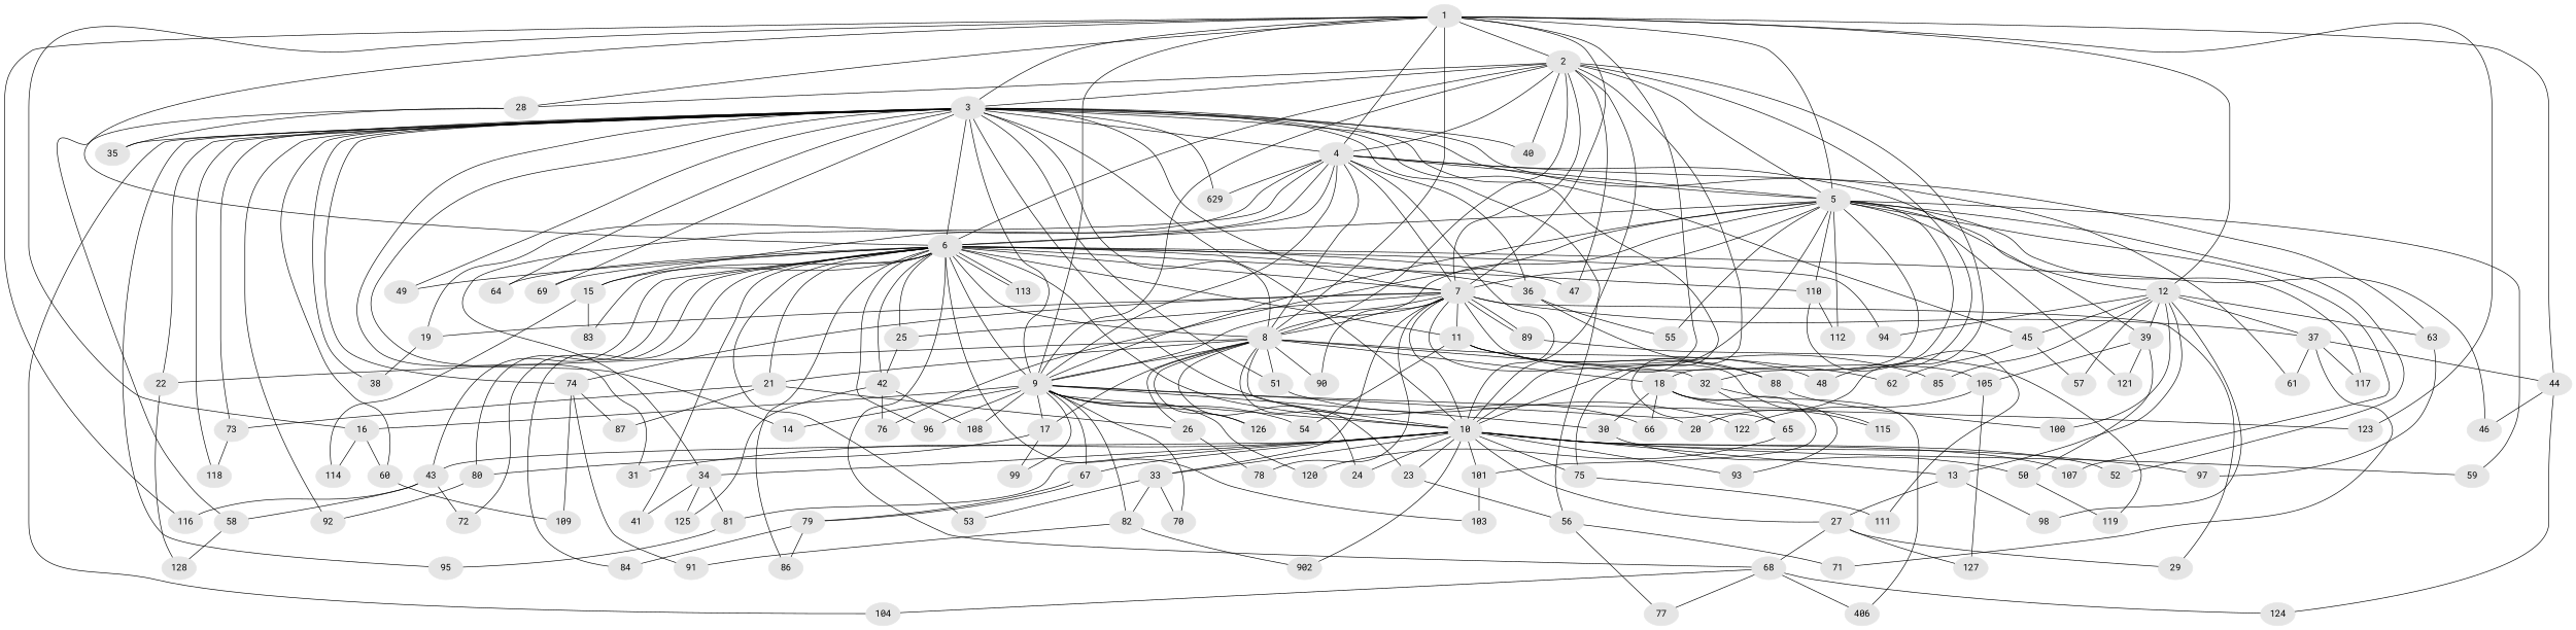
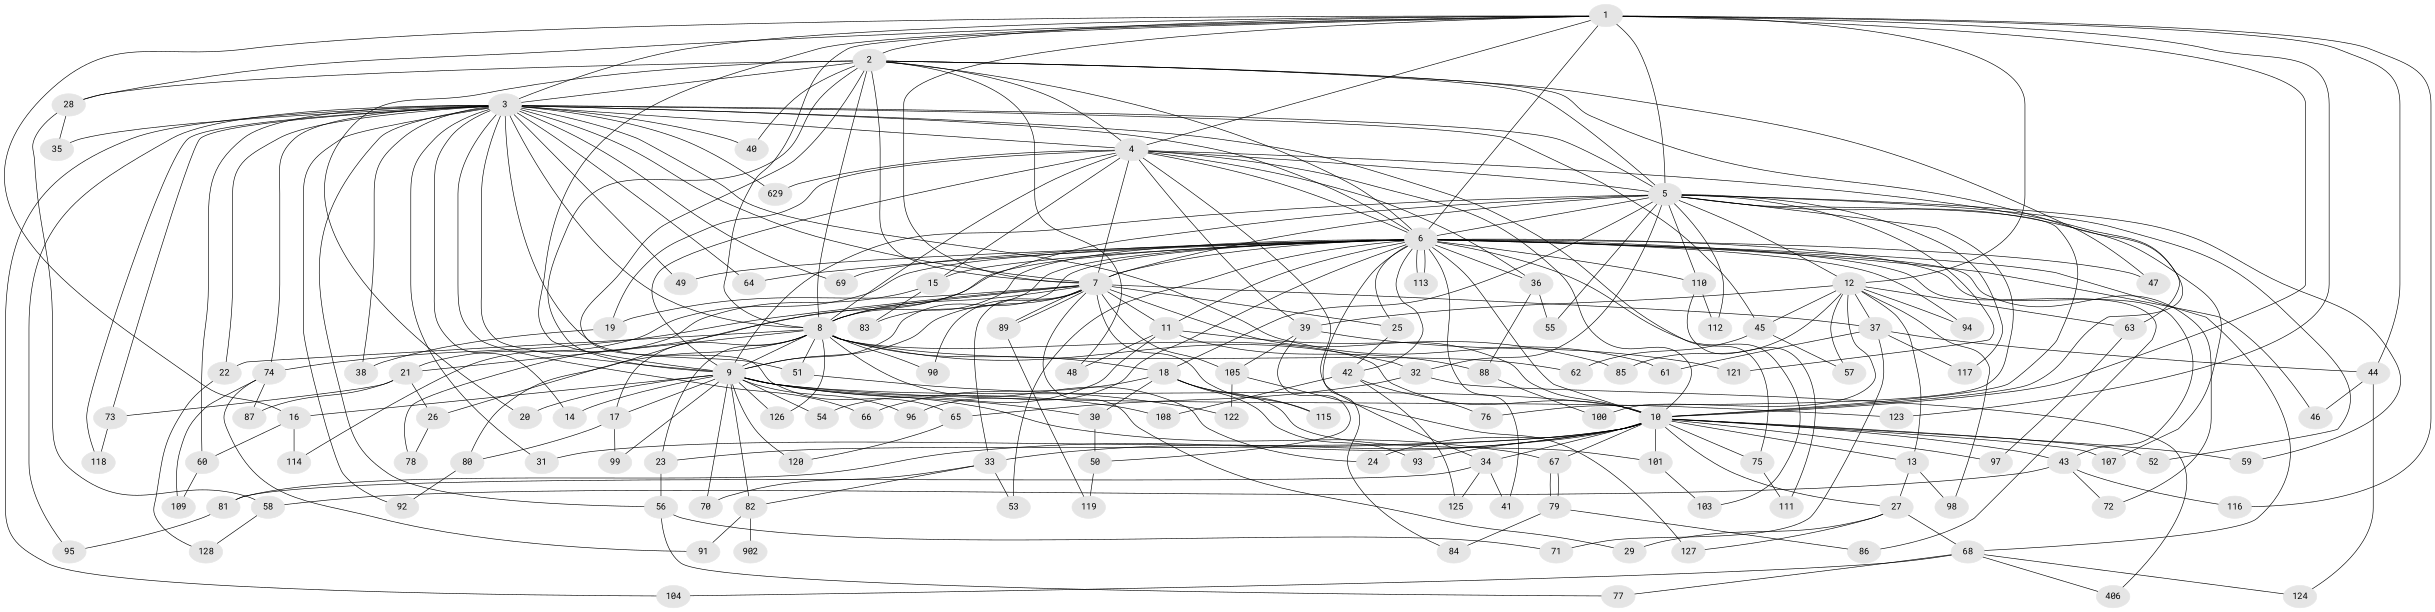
  graph {
    fontname="Roboto Mono"
    node [color=gray90 fontname="Roboto Mono" style=filled]
    edge [fontname="Roboto Mono"]
    1
    2
    3
    4
    5
    6
    7
    8
    9
    10
    12
    16
    28
    44
    116
    123
    20
    40
    47
    48
    65
    14
    22
    31
    35
    38
    45
    49
    51
    56
    60
    61
    64
    66
    69
    73
    74
    75
    92
    95
    104
    118
    n43 [label=629]
    15
    19
    34
    36
    39
    63
    18
    32
    52
    55
    59
    76
    107
    110
    112
    117
    121
    11
    21
    25
    41
    42
    43
    46
    53
    68
    72
    80
    83
    84
    86
    94
    96
    103
    113
    29
    33
    37
    78
    89
    90
    105
    115
    17
    23
    24
    26
    62
    126
    30
    54
    67
    70
    82
    99
    108
    120
    13
    27
    81
    93
    97
    101
    n107 [label=902]
    57
    85
    98
    100
    114
    58
    124
    128
    122
    71
    77
    109
    87
    91
    111
    125
    88
    50
    n126 [label=406]
    119
    127
    79
    1 -- 2
    1 -- 3
    1 -- 4
    1 -- 5
    1 -- 6
    1 -- 7
    1 -- 8
    1 -- 9
    1 -- 10
    1 -- 12
    1 -- 16
    1 -- 28
    1 -- 44
    1 -- 116
    1 -- 123
    2 -- 3
    2 -- 4
    2 -- 5
    2 -- 6
    2 -- 7
    2 -- 8
    2 -- 9
    2 -- 10
    2 -- 28
    2 -- 20
    2 -- 40
    2 -- 47
    2 -- 48
    2 -- 65
    3 -- 4
    3 -- 5
    3 -- 6
    3 -- 7
    3 -- 8
    3 -- 9
-   3 -- 10
    3 -- 40
    3 -- 14
    3 -- 22
    3 -- 31
    3 -- 35
    3 -- 38
    3 -- 45
    3 -- 49
    3 -- 51
    3 -- 56
    3 -- 60
    3 -- 61
    3 -- 64
    3 -- 66
    3 -- 69
    3 -- 73
    3 -- 74
    3 -- 75
    3 -- 92
    3 -- 95
    3 -- 104
    3 -- 118
    3 -- n43
    4 -- 5
    4 -- 6
    4 -- 7
    4 -- 8
    4 -- 9
    4 -- 10
    4 -- n43
    4 -- 15
    4 -- 19
    4 -- 34
    4 -- 36
    4 -- 39
    4 -- 63
    5 -- 6
    5 -- 7
    5 -- 8
    5 -- 9
    5 -- 10
    5 -- 12
    5 -- 18
    5 -- 32
    5 -- 52
    5 -- 55
    5 -- 59
    5 -- 76
    5 -- 107
    5 -- 110
    5 -- 112
    5 -- 117
    5 -- 121
    6 -- 7
    6 -- 8
    6 -- 9
    6 -- 10
    6 -- 47
    6 -- 49
    6 -- 64
    6 -- 69
    6 -- 15
    6 -- 36
    6 -- 110
    6 -- 11
    6 -- 21
    6 -- 25
    6 -- 41
    6 -- 42
    6 -- 43
    6 -- 46
    6 -- 53
    6 -- 68
    6 -- 72
    6 -- 80
    6 -- 83
    6 -- 84
    6 -- 86
    6 -- 94
    6 -- 96
    6 -- 103
    6 -- 113
    6 -- 113
    7 -- 8
    7 -- 9
    7 -- 10
    7 -- 74
    7 -- 19
    7 -- 11
    7 -- 25
    7 -- 29
    7 -- 33
    7 -- 37
    7 -- 78
    7 -- 89
    7 -- 89
    7 -- 90
    7 -- 105
    7 -- 115
    8 -- 9
    8 -- 10
    8 -- 22
    8 -- 51
    8 -- 18
    8 -- 32
    8 -- 21
    8 -- 90
    8 -- 17
    8 -- 23
    8 -- 24
    8 -- 26
    8 -- 62
    8 -- 126
    9 -- 10
    9 -- 16
    9 -- 123
    9 -- 20
    9 -- 14
    9 -- 96
    9 -- 17
    9 -- 126
    9 -- 30
    9 -- 54
    9 -- 67
    9 -- 70
    9 -- 82
    9 -- 99
    9 -- 108
    9 -- 120
    10 -- 31
    10 -- 75
    10 -- 34
    10 -- 52
    10 -- 59
    10 -- 107
    10 -- 43
    10 -- 33
    10 -- 23
    10 -- 24
    10 -- 67
    10 -- 13
    10 -- 27
    10 -- 81
    10 -- 93
    10 -- 97
    10 -- 101
-   10 -- n107
    12 -- 45
    12 -- 39
    12 -- 63
    12 -- 94
    12 -- 37
    12 -- 13
    12 -- 57
    12 -- 85
    12 -- 98
    12 -- 100
    16 -- 60
    16 -- 114
    28 -- 35
    28 -- 58
    44 -- 46
    44 -- 124
    65 -- 120
    22 -- 128
    45 -- 62
    45 -- 57
    51 -- 122
    56 -- 71
    56 -- 77
    60 -- 109
    73 -- 118
    74 -- 109
    74 -- 87
    74 -- 91
    75 -- 111
    15 -- 83
    15 -- 114
    19 -- 38
    34 -- 41
    34 -- 81
    34 -- 125
    36 -- 55
    36 -- 88
    39 -- 121
    39 -- 105
    39 -- 50
    63 -- 97
    18 -- 66
    18 -- 115
    18 -- 30
    18 -- 93
    18 -- 101
    32 -- 65
    32 -- n126
    110 -- 112
    110 -- 111
    11 -- 48
    11 -- 54
    11 -- 85
    11 -- 88
    21 -- 73
    21 -- 26
    21 -- 87
    25 -- 42
    42 -- 76
    42 -- 108
    42 -- 125
    43 -- 116
    43 -- 72
    43 -- 58
    68 -- 104
    68 -- 124
    68 -- 77
    68 -- n126
    80 -- 92
    33 -- 53
    33 -- 70
    33 -- 82
    37 -- 44
    37 -- 61
    37 -- 117
    37 -- 71
    89 -- 119
    105 -- 122
    105 -- 127
    17 -- 80
    17 -- 99
    23 -- 56
    26 -- 78
    30 -- 50
    67 -- 79
    67 -- 79
    82 -- n107
    82 -- 91
    13 -- 27
    13 -- 98
    27 -- 68
    27 -- 29
    27 -- 127
    81 -- 95
    101 -- 103
    58 -- 128
    88 -- 100
    50 -- 119
    79 -- 84
    79 -- 86
  }
